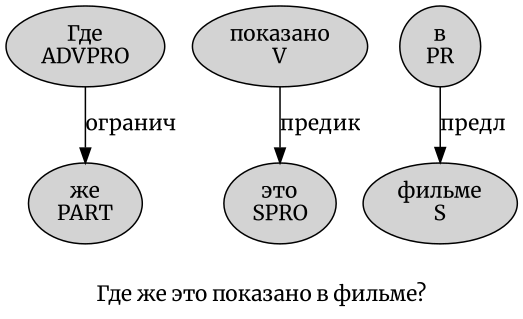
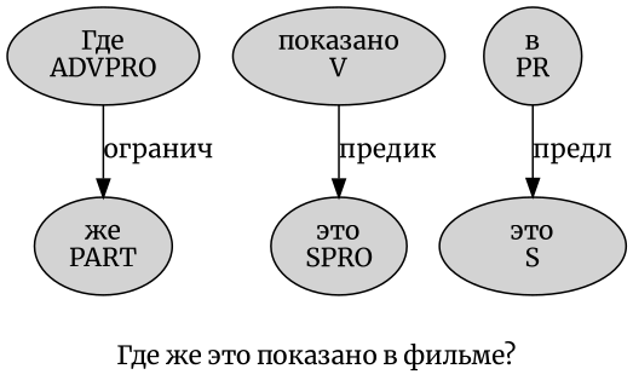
  digraph {
    fontname=Merriweather
    label="Где же это показано в фильме?"
    node [fillcolor=lightgray fontname=Merriweather penwidth=1 shape=ellipse style=filled]
    edge [fontname=Merriweather]
    n1 [label="Где\nADVPRO"]
    n2 [label="же\nPART"]
    n3 [label="это\nSPRO"]
    n4 [label="показано\nV"]
    n5 [label="в\nPR"]
-   n6 [label="фильме\nS"]
+   n6 [label="это\nS"]
    n1 -> n2 [label="огранич"]
    n4 -> n3 [label="предик"]
    n5 -> n6 [label="предл"]
  }
